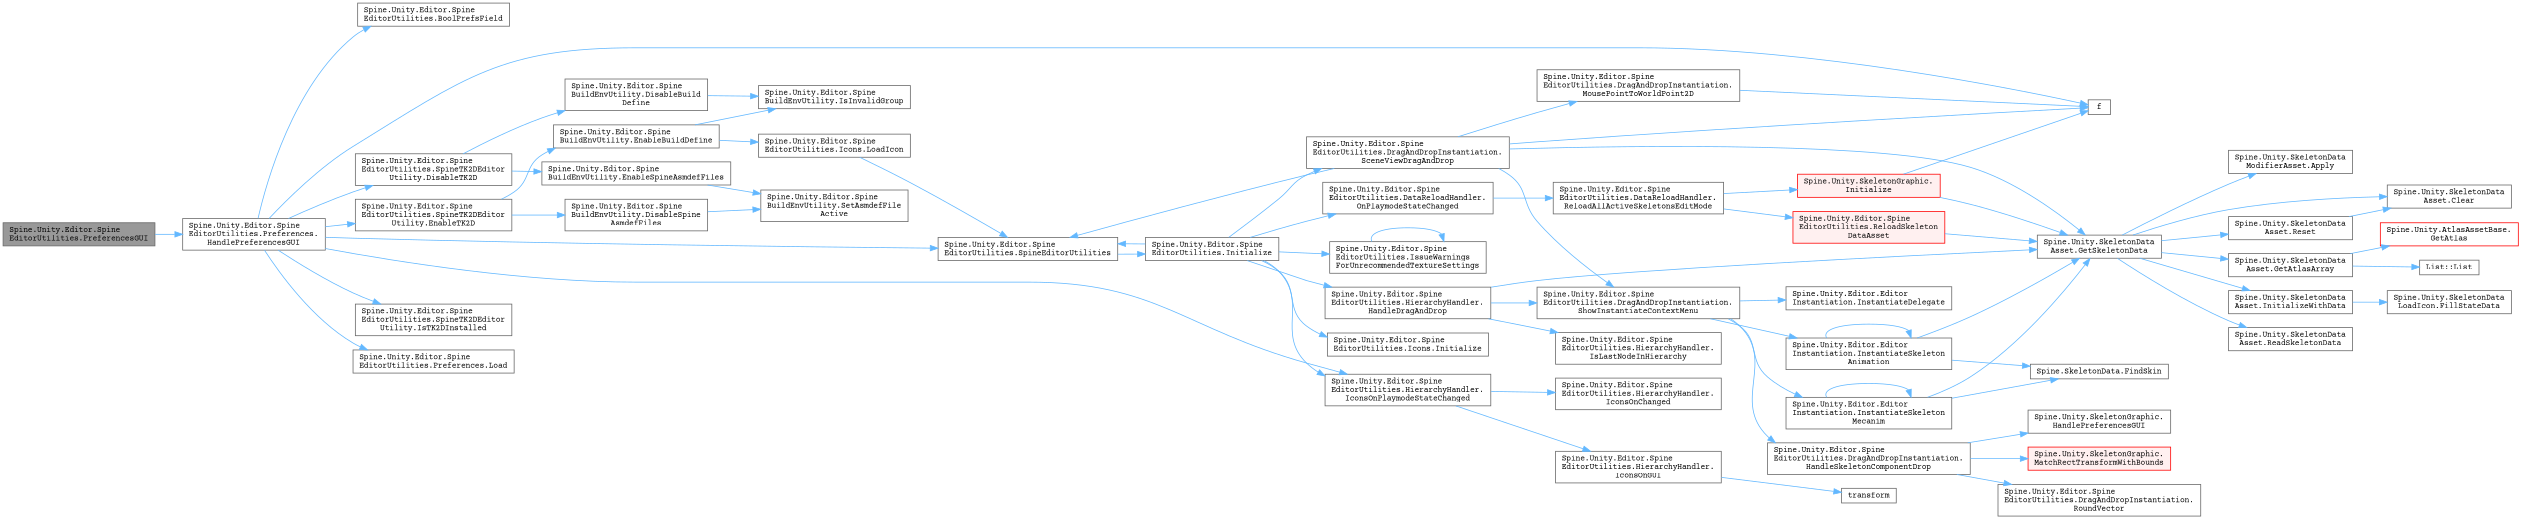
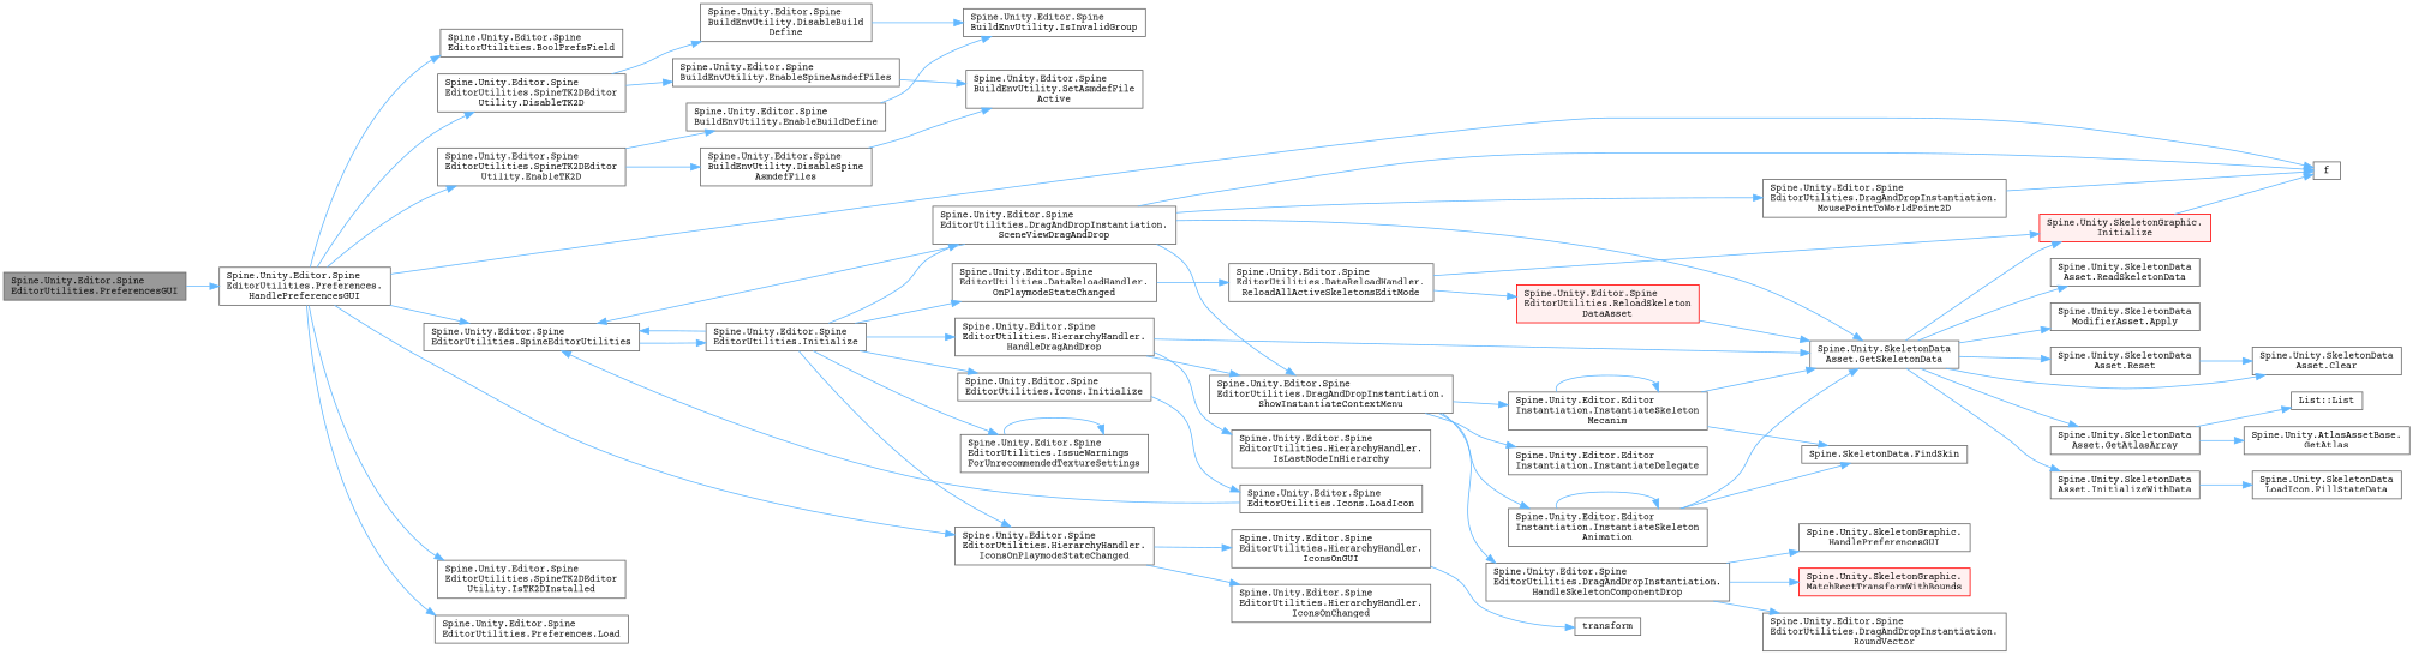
  digraph {
    fontname="Courier Prime"
    rankdir=LR
    node [color=grey40 fillcolor=white fontname="Courier Prime" fontsize=10 shape=box style=filled]
    edge [color=steelblue1 fontname="Courier Prime" fontsize=10 labelfontname=Helvetica labelfontsize=10 style=solid]
    n1 [color=gray40 fillcolor=grey60 fontcolor=black height=0.2 label="Spine.Unity.Editor.Spine\lEditorUtilities.PreferencesGUI" width=0.4]
    n2 [height=0.2 label="Spine.Unity.Editor.Spine\lEditorUtilities.Preferences.\lHandlePreferencesGUI" width=0.4]
    n3 [height=0.2 label="Spine.Unity.Editor.Spine\lEditorUtilities.BoolPrefsField" width=0.4]
    n4 [height=0.2 label="Spine.Unity.Editor.Spine\lEditorUtilities.SpineTK2DEditor\lUtility.DisableTK2D" width=0.4]
    n5 [height=0.2 label="Spine.Unity.Editor.Spine\lEditorUtilities.SpineTK2DEditor\lUtility.EnableTK2D" width=0.4]
    n6 [height=0.2 label=f width=0.4]
    n7 [height=0.2 label="Spine.Unity.Editor.Spine\lEditorUtilities.HierarchyHandler.\lIconsOnPlaymodeStateChanged" width=0.4]
    n8 [height=0.2 label="Spine.Unity.Editor.Spine\lEditorUtilities.SpineTK2DEditor\lUtility.IsTK2DInstalled" width=0.4]
    n9 [height=0.2 label="Spine.Unity.Editor.Spine\lEditorUtilities.Preferences.Load" width=0.4]
    n10 [height=0.2 label="Spine.Unity.Editor.Spine\lEditorUtilities.SpineEditorUtilities" width=0.4]
    n11 [height=0.2 label="Spine.Unity.Editor.Spine\lBuildEnvUtility.DisableBuild\lDefine" width=0.4]
    n12 [height=0.2 label="Spine.Unity.Editor.Spine\lBuildEnvUtility.EnableSpineAsmdefFiles" width=0.4]
    n13 [height=0.2 label="Spine.Unity.Editor.Spine\lBuildEnvUtility.DisableSpine\lAsmdefFiles" width=0.4]
    n14 [height=0.2 label="Spine.Unity.Editor.Spine\lBuildEnvUtility.EnableBuildDefine" width=0.4]
    n15 [height=0.2 label="Spine.Unity.Editor.Spine\lEditorUtilities.HierarchyHandler.\lIconsOnChanged" width=0.4]
    n16 [height=0.2 label="Spine.Unity.Editor.Spine\lEditorUtilities.HierarchyHandler.\lIconsOnGUI" width=0.4]
    n17 [height=0.2 label="Spine.Unity.Editor.Spine\lEditorUtilities.Initialize" width=0.4]
    n18 [height=0.2 label="Spine.Unity.Editor.Spine\lBuildEnvUtility.IsInvalidGroup" width=0.4]
    n19 [height=0.2 label="Spine.Unity.Editor.Spine\lBuildEnvUtility.SetAsmdefFile\lActive" width=0.4]
    n20 [height=0.2 label=transform width=0.4]
    n21 [height=0.2 label="Spine.Unity.Editor.Spine\lEditorUtilities.HierarchyHandler.\lHandleDragAndDrop" width=0.4]
    n22 [height=0.2 label="Spine.Unity.Editor.Spine\lEditorUtilities.Icons.Initialize" width=0.4]
    n23 [height=0.2 label="Spine.Unity.Editor.Spine\lEditorUtilities.IssueWarnings\lForUnrecommendedTextureSettings" width=0.4]
    n24 [height=0.2 label="Spine.Unity.Editor.Spine\lEditorUtilities.DataReloadHandler.\lOnPlaymodeStateChanged" width=0.4]
    n25 [height=0.2 label="Spine.Unity.Editor.Spine\lEditorUtilities.DragAndDropInstantiation.\lSceneViewDragAndDrop" width=0.4]
    n26 [height=0.2 label="Spine.Unity.SkeletonData\lAsset.GetSkeletonData" width=0.4]
    n27 [height=0.2 label="Spine.Unity.Editor.Spine\lEditorUtilities.HierarchyHandler.\lIsLastNodeInHierarchy" width=0.4]
    n28 [height=0.2 label="Spine.Unity.Editor.Spine\lEditorUtilities.DragAndDropInstantiation.\lShowInstantiateContextMenu" width=0.4]
    n29 [height=0.2 label="Spine.Unity.Editor.Spine\lEditorUtilities.Icons.LoadIcon" width=0.4]
    n30 [height=0.2 label="Spine.Unity.Editor.Spine\lEditorUtilities.DataReloadHandler.\lReloadAllActiveSkeletonsEditMode" width=0.4]
    n31 [height=0.2 label="Spine.Unity.Editor.Spine\lEditorUtilities.DragAndDropInstantiation.\lMousePointToWorldPoint2D" width=0.4]
    n32 [height=0.2 label="Spine.Unity.SkeletonData\lModifierAsset.Apply" width=0.4]
    n33 [height=0.2 label="Spine.Unity.SkeletonData\lAsset.Clear" width=0.4]
    n34 [height=0.2 label="Spine.Unity.SkeletonData\lAsset.GetAtlasArray" width=0.4]
    n35 [height=0.2 label="Spine.Unity.SkeletonData\lAsset.InitializeWithData" width=0.4]
    n36 [height=0.2 label="Spine.Unity.SkeletonData\lAsset.ReadSkeletonData" width=0.4]
    n37 [height=0.2 label="Spine.Unity.SkeletonData\lAsset.Reset" width=0.4]
    n38 [height=0.2 label="Spine.Unity.Editor.Spine\lEditorUtilities.DragAndDropInstantiation.\lHandleSkeletonComponentDrop" width=0.4]
    n39 [height=0.2 label="Spine.Unity.Editor.Editor\lInstantiation.InstantiateDelegate" width=0.4]
    n40 [height=0.2 label="Spine.Unity.Editor.Editor\lInstantiation.InstantiateSkeleton\lAnimation" width=0.4]
    n41 [height=0.2 label="Spine.Unity.Editor.Editor\lInstantiation.InstantiateSkeleton\lMecanim" width=0.4]
-   n42 [color=red height=0.2 label="Spine.Unity.AtlasAssetBase.\lGetAtlas" width=0.4]
+   n42 [height=0.2 label="Spine.Unity.AtlasAssetBase.\lGetAtlas" width=0.4]
    n43 [height=0.2 label="List::List" width=0.4]
    n44 [height=0.2 label="Spine.Unity.SkeletonData\lLoadIcon.FillStateData" width=0.4]
    n45 [height=0.2 label="Spine.Unity.SkeletonGraphic.\lHandlePreferencesGUI" width=0.4]
    n46 [color=red fillcolor="#FFF0F0" height=0.2 label="Spine.Unity.SkeletonGraphic.\lMatchRectTransformWithBounds" width=0.4]
    n47 [height=0.2 label="Spine.Unity.Editor.Spine\lEditorUtilities.DragAndDropInstantiation.\lRoundVector" width=0.4]
    n48 [height=0.2 label="Spine.SkeletonData.FindSkin" width=0.4]
    n49 [color=red fillcolor="#FFF0F0" height=0.2 label="Spine.Unity.SkeletonGraphic.\lInitialize" width=0.4]
    n50 [color=red fillcolor="#FFF0F0" height=0.2 label="Spine.Unity.Editor.Spine\lEditorUtilities.ReloadSkeleton\lDataAsset" width=0.4]
    n1 -> n2
    n2 -> n3
    n2 -> n4
    n2 -> n5
    n2 -> n6
    n2 -> n7
    n2 -> n8
    n2 -> n9
    n2 -> n10
    n4 -> n11
    n4 -> n12
    n5 -> n13
    n5 -> n14
    n7 -> n15
    n7 -> n16
    n10 -> n17
    n11 -> n18
    n12 -> n19
    n13 -> n19
    n14 -> n18
    n16 -> n20
    n17 -> n7
    n17 -> n10
    n17 -> n21
    n17 -> n22
    n17 -> n23
    n17 -> n24
    n17 -> n25
    n21 -> n26
    n21 -> n27
    n21 -> n28
-   n14 -> n29
+   n22 -> n29
    n23 -> n23
    n24 -> n30
    n25 -> n6
    n25 -> n10
    n25 -> n26
    n25 -> n28
    n25 -> n31
    n26 -> n32
    n26 -> n33
    n26 -> n34
    n26 -> n35
    n26 -> n36
    n26 -> n37
    n28 -> n38
    n28 -> n39
    n28 -> n40
    n28 -> n41
    n29 -> n10
    n30 -> n49
    n30 -> n50
    n31 -> n6
    n34 -> n42
    n34 -> n43
    n35 -> n44
    n37 -> n33
    n38 -> n45
    n38 -> n46
    n38 -> n47
    n40 -> n26
    n40 -> n40
    n40 -> n48
    n41 -> n26
    n41 -> n41
    n41 -> n48
    n49 -> n6
-   n49 -> n26
+   n26 -> n49
    n50 -> n26
  }
